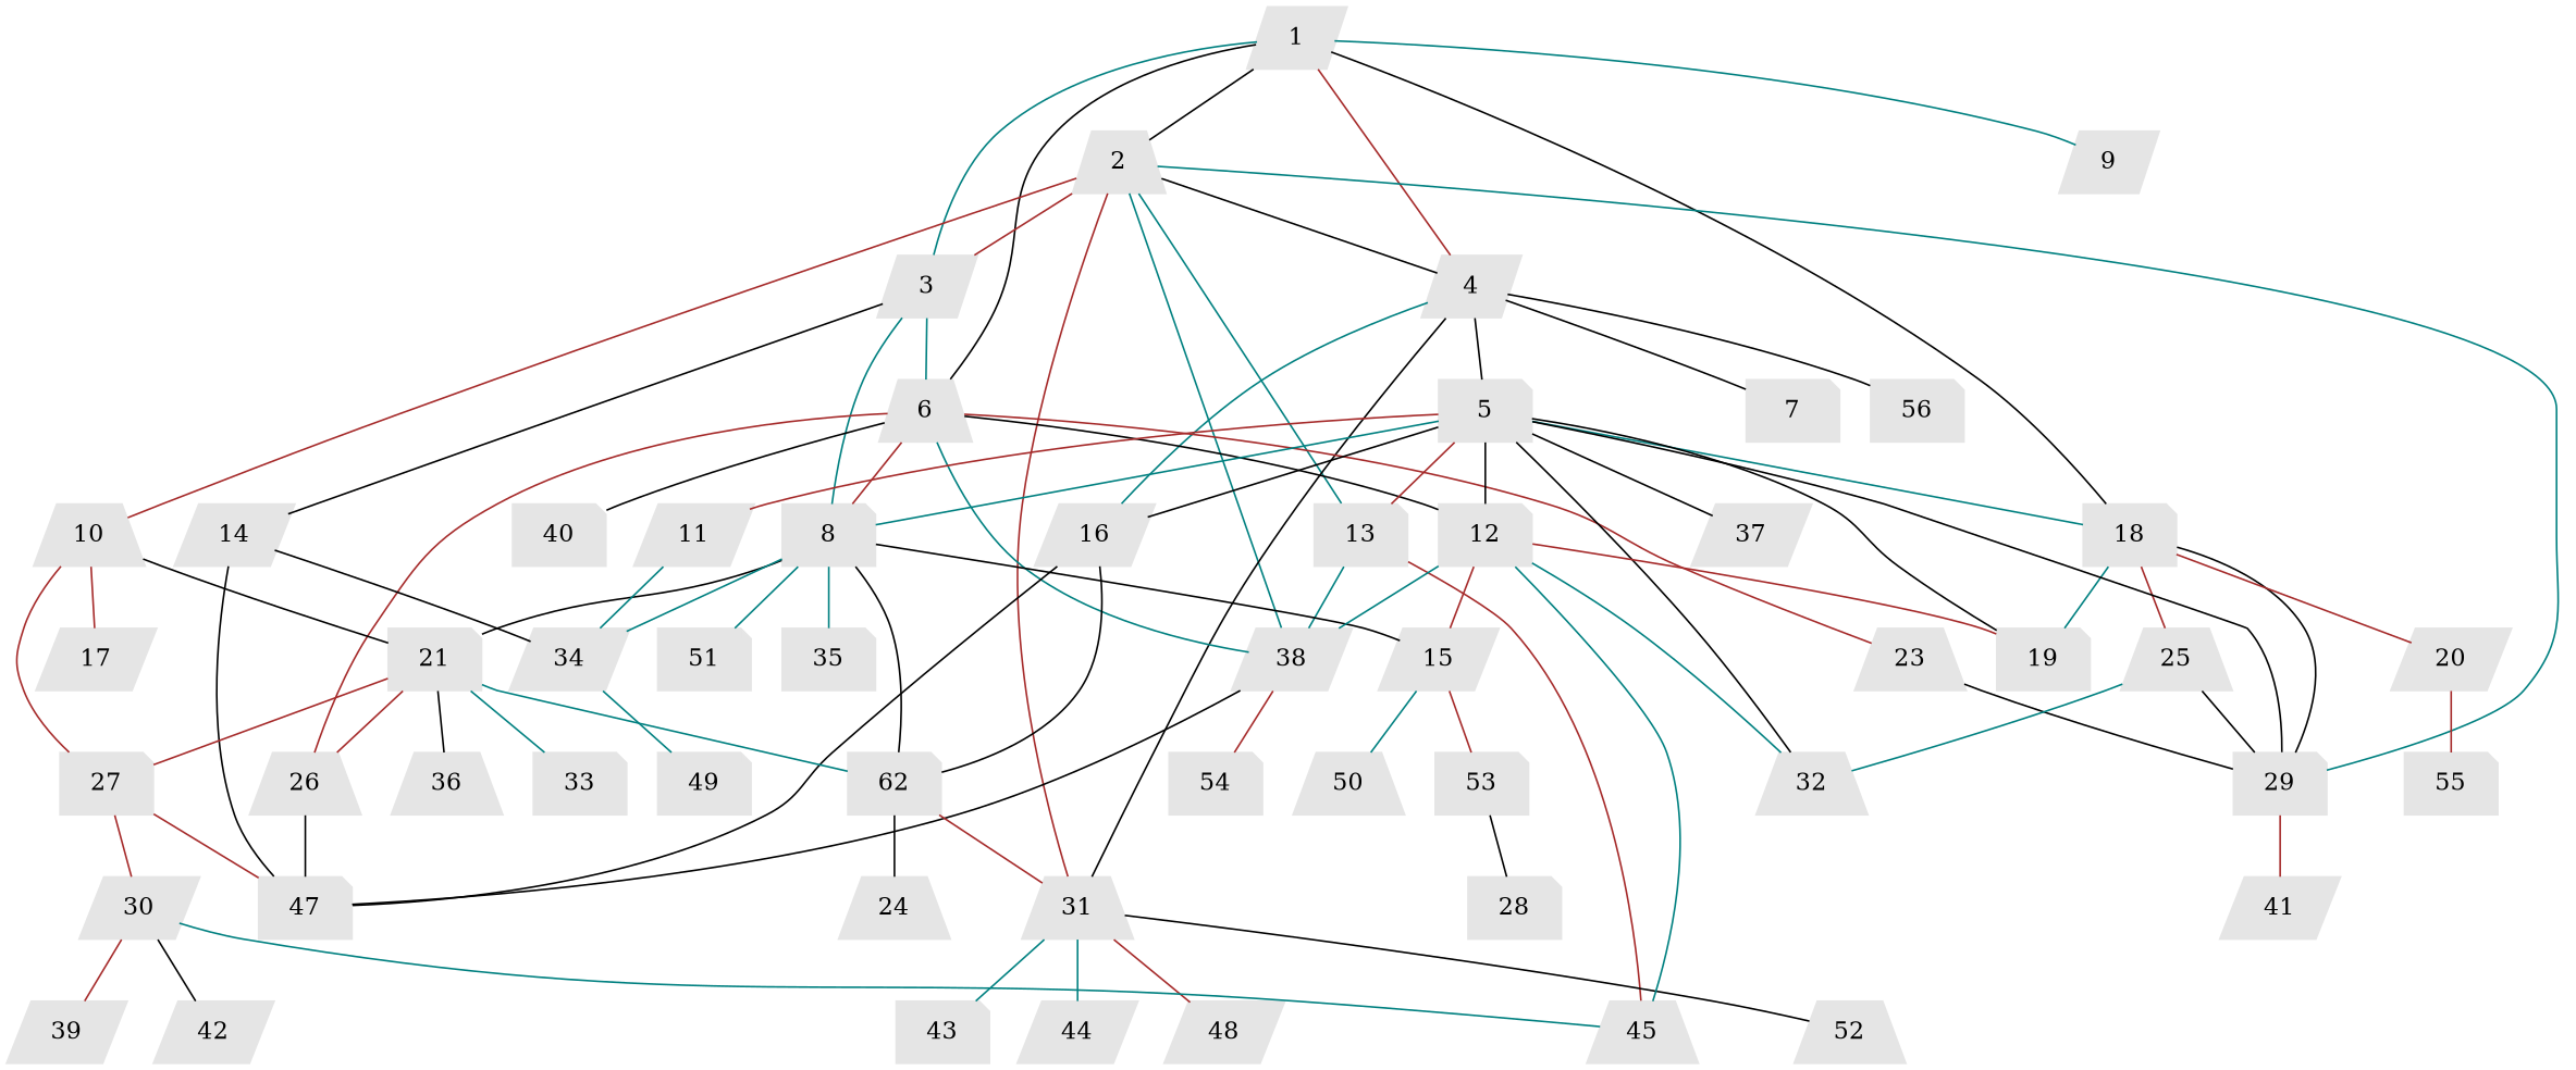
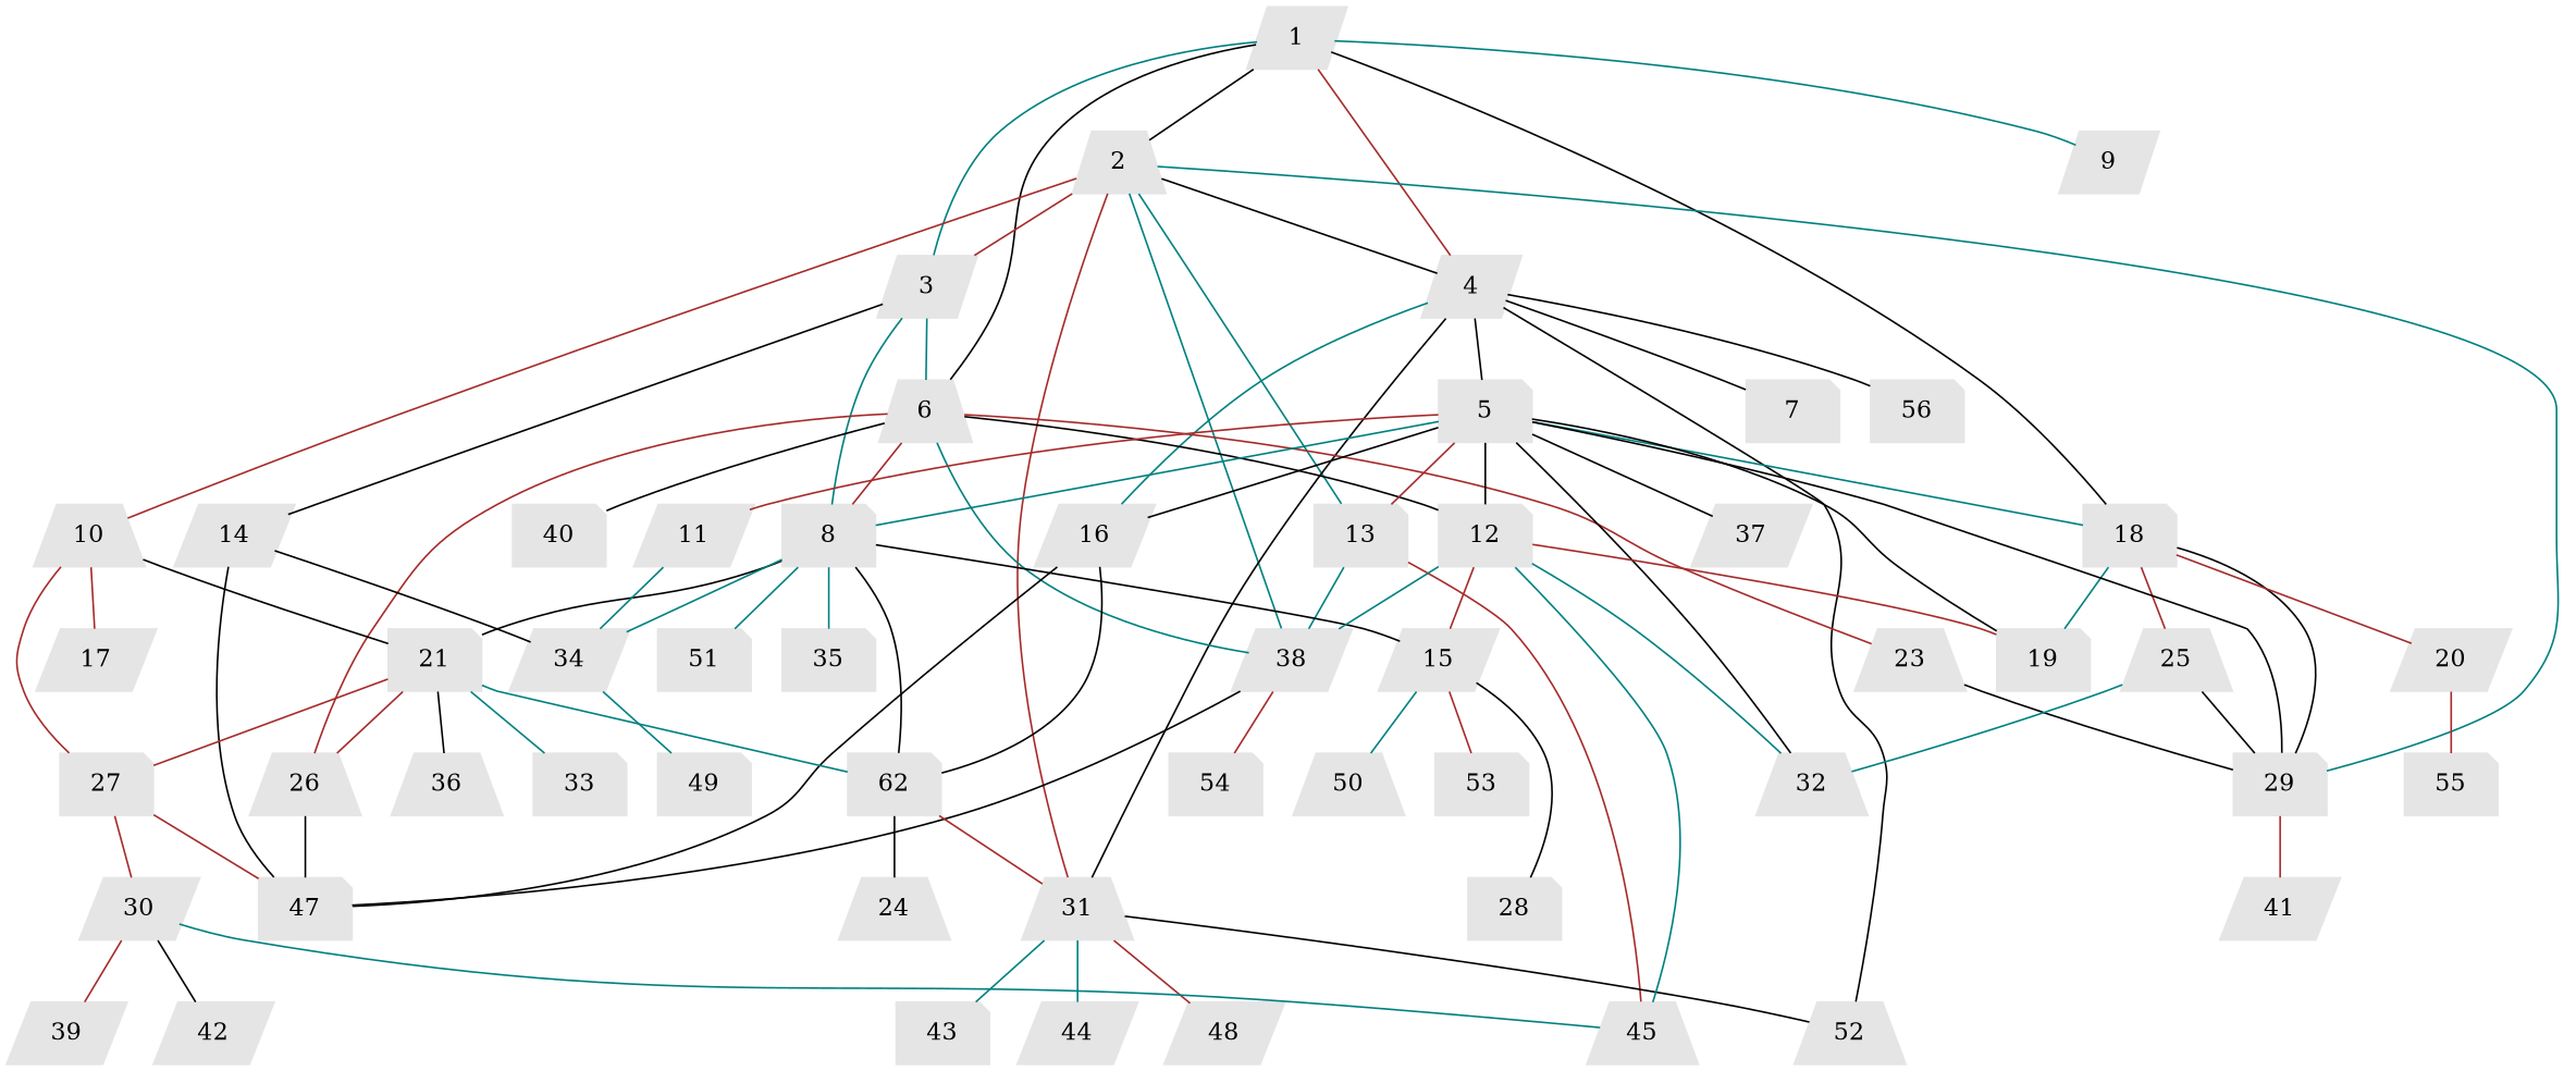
  graph {
    node [color=gray90 shape=note style=filled]
    edge [color=black weight=1.0]
    1 [shape=parallelogram]
    2 [shape=trapezium]
    3 [shape=parallelogram]
    4 [shape=parallelogram]
    6 [shape=trapezium]
    9 [shape=parallelogram]
    18
    10 [shape=trapezium]
    13
    29
    31 [shape=trapezium]
    38 [shape=parallelogram]
    8
    14 [shape=parallelogram]
    5
    7
    16 [shape=parallelogram]
    52 [shape=trapezium]
    56
    12
    23 [shape=trapezium]
    26 [shape=trapezium]
    40
    19
    20 [shape=parallelogram]
    25 [shape=trapezium]
    21
    17 [shape=parallelogram]
    27
    45 [shape=trapezium]
    41 [shape=parallelogram]
    43
    44 [shape=parallelogram]
    48 [shape=parallelogram]
    47
    54
    15 [shape=parallelogram]
    n38 [label=62]
    34 [shape=parallelogram]
    35
    51
    11 [shape=parallelogram]
    32 [shape=trapezium]
    37 [shape=parallelogram]
    28
    50 [shape=trapezium]
    53
    33
    36 [shape=trapezium]
    24 [shape=trapezium]
    49
    30 [shape=parallelogram]
    55
    39 [shape=parallelogram]
    42 [shape=parallelogram]
    1 -- 2
    1 -- 3 [color=teal]
    1 -- 4 [color=brown]
    1 -- 6
    1 -- 9 [color=teal]
    1 -- 18
    2 -- 3 [color=brown weight=9.0]
    2 -- 4
    2 -- 10 [color=brown]
    2 -- 13 [color=teal weight=2.0]
    2 -- 29 [color=teal weight=2.0]
    2 -- 31 [color=brown]
    2 -- 38 [color=teal]
    3 -- 6 [color=teal]
    3 -- 8 [color=teal]
    3 -- 14
    4 -- 31
    4 -- 5
    4 -- 7
    4 -- 16 [color=teal]
+   4 -- 52
    4 -- 56
    6 -- 38 [color=teal]
    6 -- 8 [color=brown]
    6 -- 12
    6 -- 23 [color=brown]
    6 -- 26 [color=brown]
    6 -- 40
    18 -- 29
    18 -- 19 [color=teal]
    18 -- 20 [color=brown]
    18 -- 25 [color=brown]
    10 -- 21
    10 -- 17 [color=brown]
    10 -- 27 [color=brown]
    13 -- 38 [color=teal]
    13 -- 45 [color=brown]
    29 -- 41 [color=brown weight=2.0]
    31 -- 52
    31 -- 43 [color=teal]
    31 -- 44 [color=teal]
    31 -- 48 [color=brown]
    38 -- 47
    38 -- 54 [color=brown]
    8 -- 21
    8 -- 15
    8 -- n38
    8 -- 34 [color=teal]
    8 -- 35 [color=teal]
    8 -- 51 [color=teal]
    14 -- 47 [weight=2.0]
    14 -- 34
    5 -- 18 [color=teal]
    5 -- 13 [color=brown]
    5 -- 29
    5 -- 8 [color=teal]
    5 -- 16
    5 -- 12 [weight=9.0]
    5 -- 19
    5 -- 11 [color=brown]
    5 -- 32
    5 -- 37
    16 -- 47
    16 -- n38
    12 -- 38 [color=teal]
    12 -- 19 [color=brown]
    12 -- 45 [color=teal]
    12 -- 15 [color=brown]
    12 -- 32 [color=teal]
    23 -- 29 [weight=2.0]
    26 -- 47 [weight=2.0]
    20 -- 55 [color=brown]
    25 -- 29
    25 -- 32 [color=teal weight=2.0]
    21 -- 26 [color=brown]
    21 -- 27 [color=brown]
    21 -- n38 [color=teal]
    21 -- 33 [color=teal]
    21 -- 36
    27 -- 47 [color=brown]
    27 -- 30 [color=brown]
-   53 -- 28
+   15 -- 28
    15 -- 50 [color=teal]
    15 -- 53 [color=brown]
    n38 -- 31 [color=brown]
    n38 -- 24
    34 -- 49 [color=teal]
    11 -- 34 [color=teal]
    30 -- 45 [color=teal]
    30 -- 39 [color=brown]
    30 -- 42
  }
